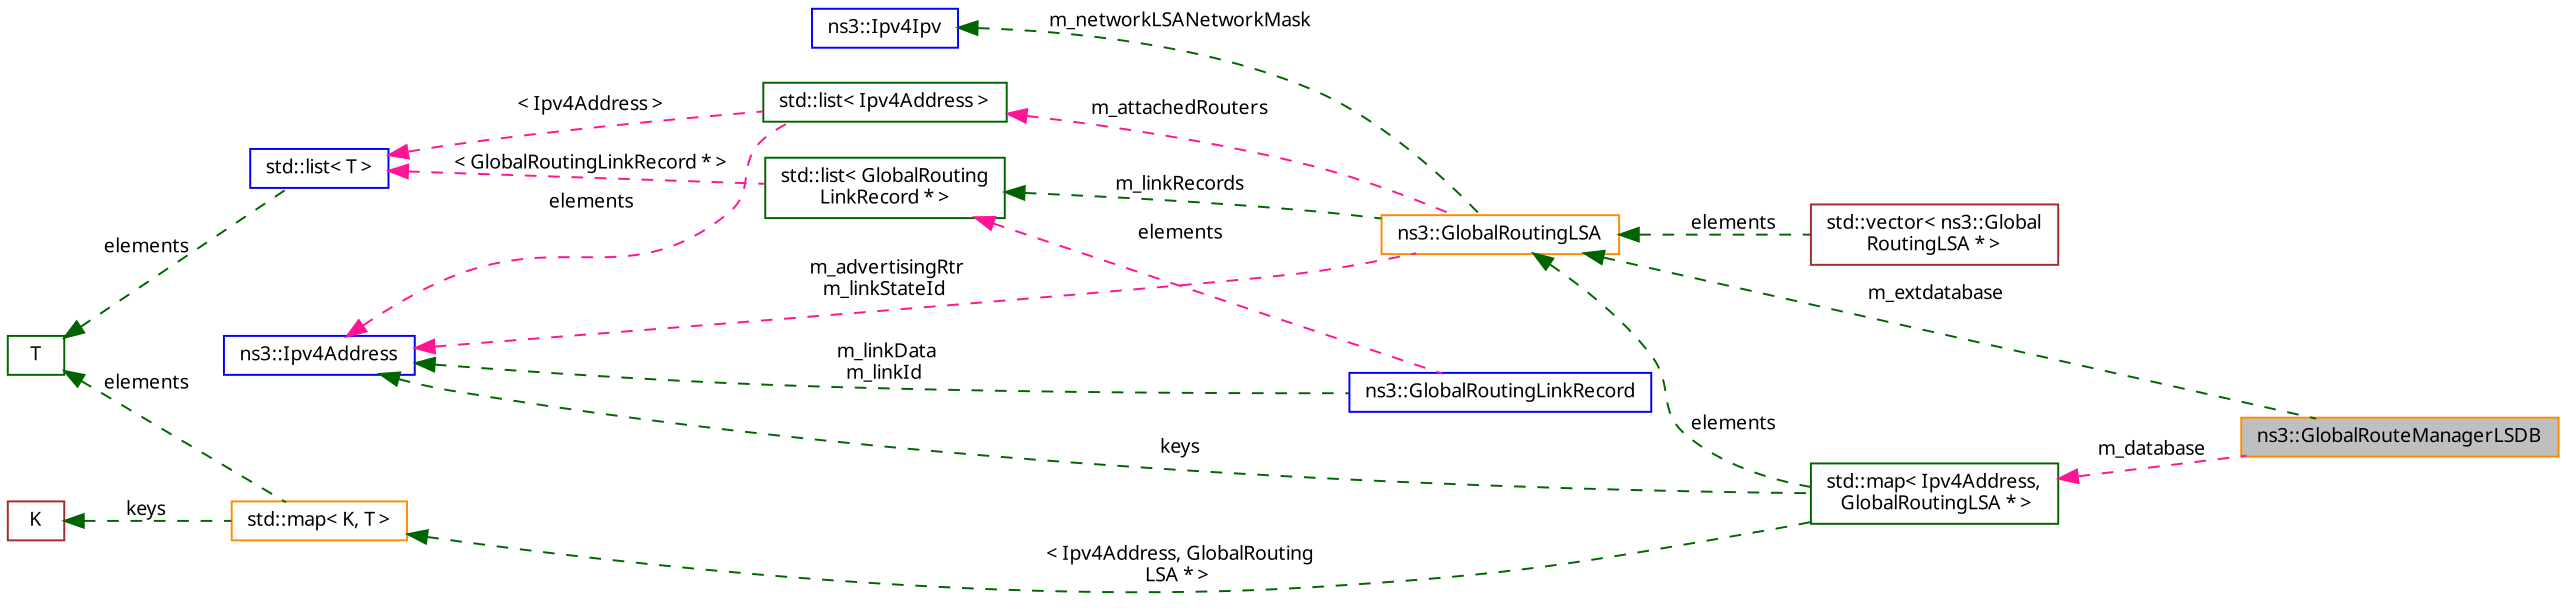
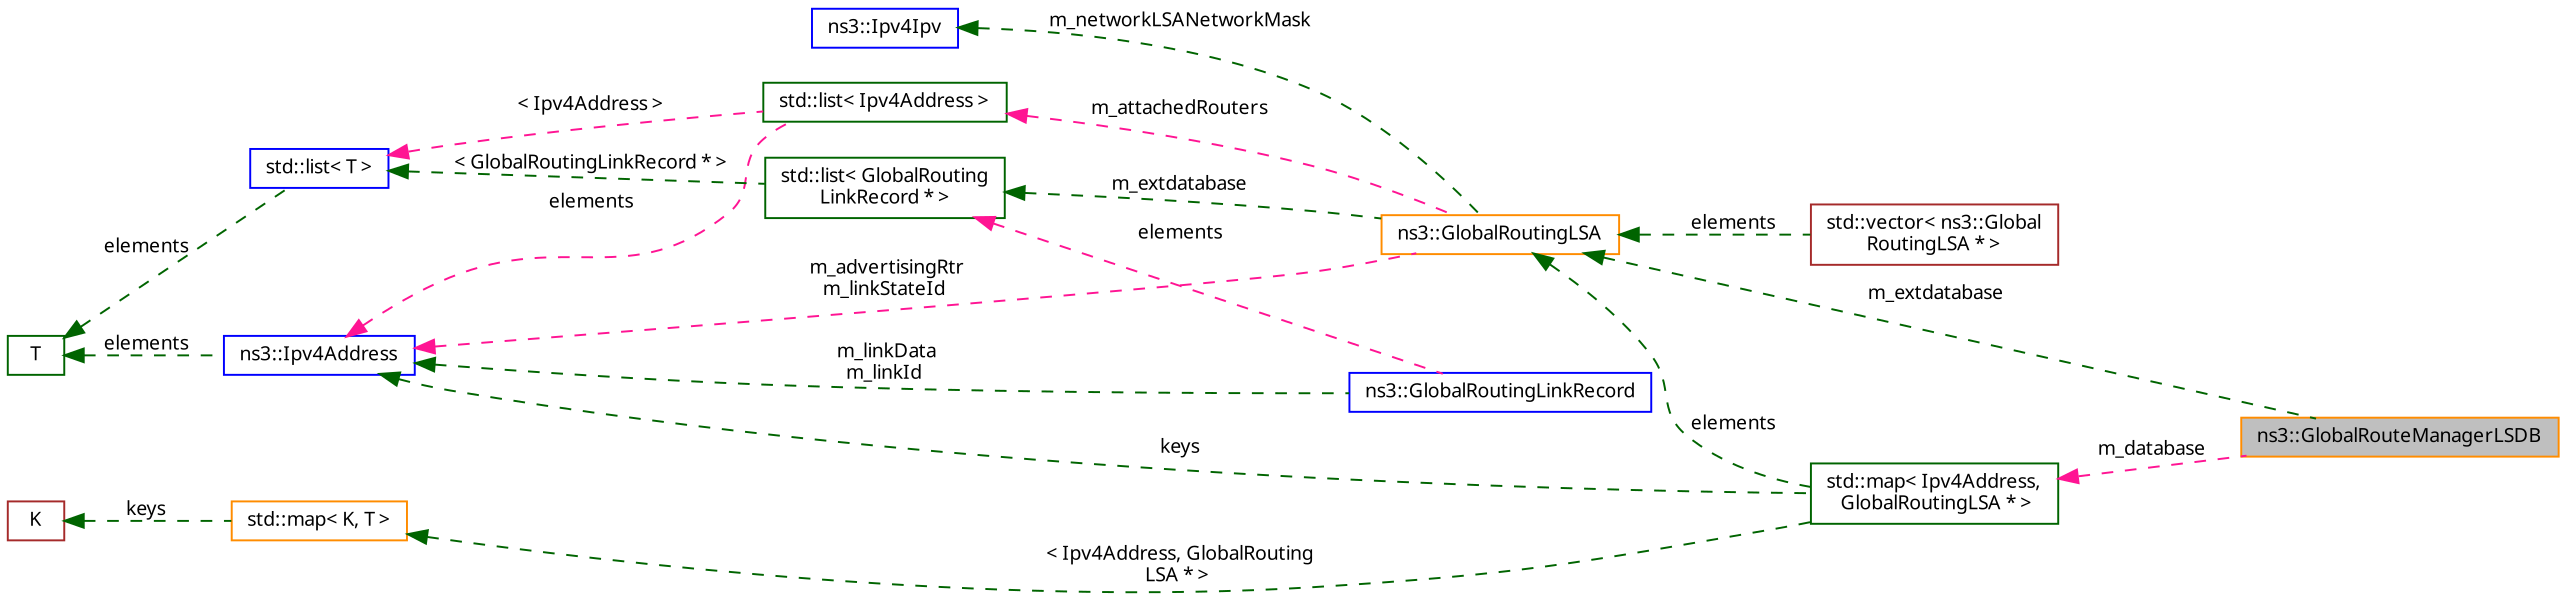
  digraph {
    fontname="Noto Sans"
    rankdir=LR
    node [color=darkgreen fillcolor=white fontname="Noto Sans" fontsize=10 shape=record style=filled]
    edge [color=darkgreen dir=back fontname="Noto Sans" fontsize=10 labelfontname=Helvetica labelfontsize=10 style=dashed]
    n1 [color=darkorange fillcolor=grey75 fontcolor=black height=0.2 label="ns3::GlobalRouteManagerLSDB" width=0.4]
    n2 [color=brown height=0.2 label="std::vector\< ns3::Global\lRoutingLSA * \>" width=0.4]
    n3 [color=darkorange height=0.2 label="ns3::GlobalRoutingLSA" width=0.4]
    n4 [height=0.2 label="std::map\< Ipv4Address,\l GlobalRoutingLSA * \>" width=0.4]
    n5 [color=blue height=0.2 label="ns3::Ipv4Ipv" width=0.4]
    n6 [color=blue height=0.2 label="ns3::Ipv4Address" width=0.4]
    n7 [color=blue height=0.2 label="ns3::GlobalRoutingLinkRecord" width=0.4]
    n8 [height=0.2 label="std::list\< Ipv4Address \>" width=0.4]
    n9 [height=0.2 label="std::list\< GlobalRouting\lLinkRecord * \>" width=0.4]
    n10 [color=blue height=0.2 label="std::list\< T \>" width=0.4]
    n11 [height=0.2 label=T width=0.4]
    n12 [color=darkorange height=0.2 label="std::map\< K, T \>" width=0.4]
    n13 [color=brown height=0.2 label=K width=0.4]
    n3 -> n1 [label=" m_extdatabase"]
    n3 -> n2 [label=" elements"]
    n3 -> n4 [label=" elements"]
    n4 -> n1 [color=deeppink label=" m_database"]
    n5 -> n3 [label=" m_networkLSANetworkMask"]
    n6 -> n3 [color=deeppink label=" m_advertisingRtr\nm_linkStateId"]
    n6 -> n4 [label=" keys"]
    n6 -> n7 [label=" m_linkData\nm_linkId"]
    n6 -> n8 [color=deeppink label=" elements"]
    n8 -> n3 [color=deeppink label=" m_attachedRouters"]
-   n9 -> n3 [label=" m_linkRecords"]
+   n9 -> n3 [label=" m_extdatabase"]
    n9 -> n7 [color=deeppink label=" elements"]
    n10 -> n8 [color=deeppink label=" \< Ipv4Address \>"]
-   n10 -> n9 [color=deeppink label=" \< GlobalRoutingLinkRecord * \>"]
+   n10 -> n9 [label=" \< GlobalRoutingLinkRecord * \>"]
    n11 -> n10 [label=" elements"]
-   n11 -> n12 [label=" elements"]
+   n11 -> n6 [label=" elements"]
    n12 -> n4 [label=" \< Ipv4Address, GlobalRouting\lLSA * \>"]
    n13 -> n12 [label=" keys"]
  }
